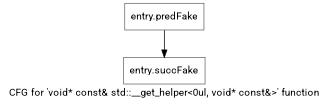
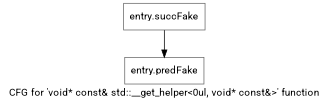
  digraph {
    label="CFG for 'void* const& std::__get_helper\<0ul, void* const&\>' function"
    fontname=Roboto
    node [shape=record color=gray40 fontname=Roboto]
    n1 [label="{entry.predFake}"]
    n2 [filename="/tools/Xilinx/Vitis_HLS/2022.1/tps/lnx64/gcc-8.3.0/lib/gcc/x86_64-pc-linux-gnu/8.3.0/../../../../include/c++/8.3.0/tuple" label="{entry.succFake}" linenumber=1304]
-   n1 -> n2 [execusionnum=384 filename="/tools/Xilinx/Vitis_HLS/2022.1/tps/lnx64/gcc-8.3.0/lib/gcc/x86_64-pc-linux-gnu/8.3.0/../../../../include/c++/8.3.0/tuple" fontname=Roboto]
+   n2 -> n1 [execusionnum=384 filename="/tools/Xilinx/Vitis_HLS/2022.1/tps/lnx64/gcc-8.3.0/lib/gcc/x86_64-pc-linux-gnu/8.3.0/../../../../include/c++/8.3.0/tuple" fontname=Roboto]
  }
